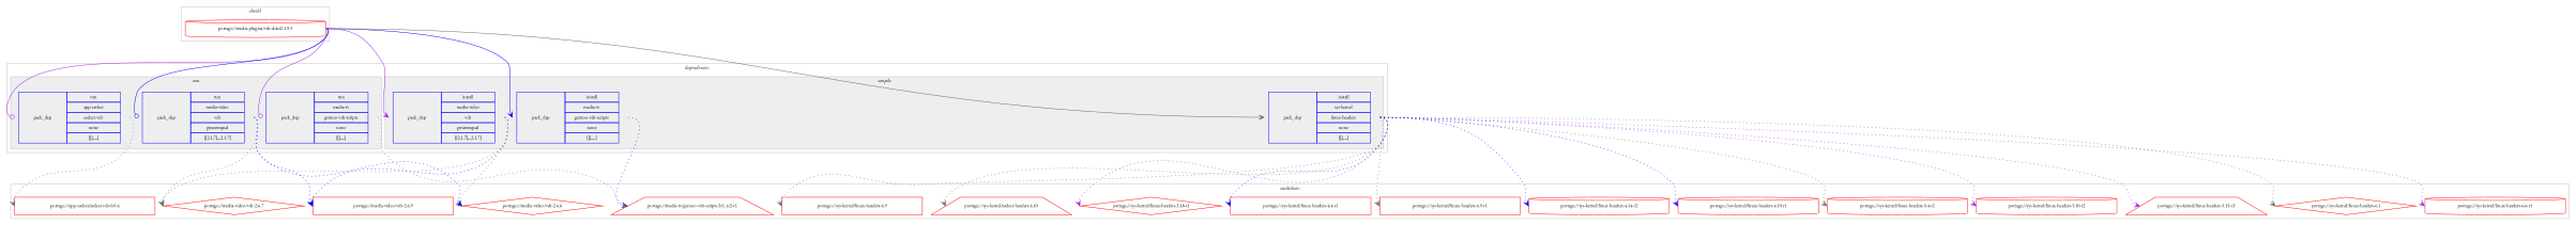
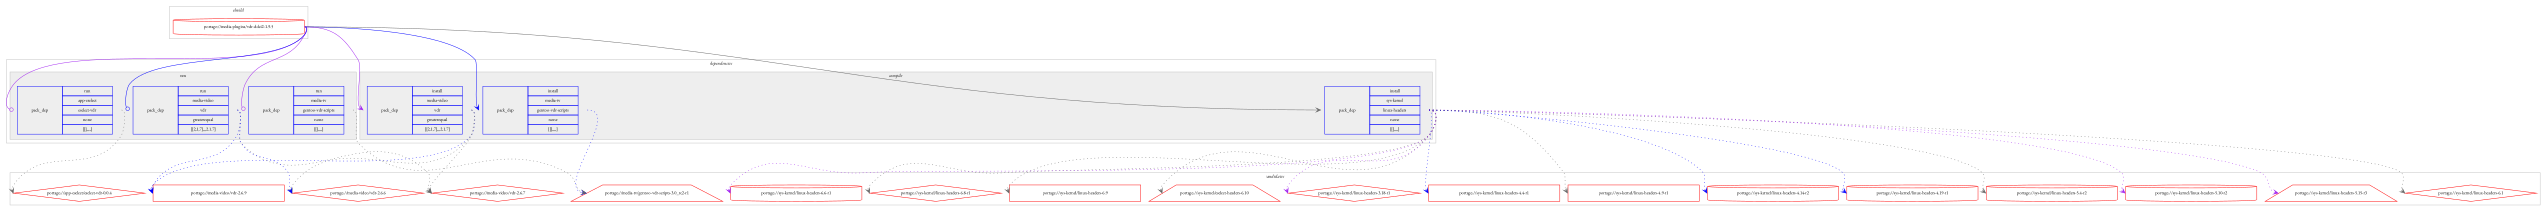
  digraph {
    compound=true
    concentrate=true
    fontname="EB Garamond"
    fontsize=10
    newrank=true
    rankdir=TB
    ranksep=1.5
    node [color=red fontname="EB Garamond" fontsize=10 shape=cylinder]
    edge [arrowhead=vee color=gray40 fontname="EB Garamond" headport=w style=dotted tailport=e weight=100]
    n1 [label="portage://media-plugins/vdr-ddci2-1.9.5" width=4]
    n2 [color=blue label=<<TABLE BORDER="0" CELLBORDER="1" CELLSPACING="0" CELLPADDING="4" WIDTH="220"><TR><TD ROWSPAN="6" CELLPADDING="30">pack_dep</TD></TR><TR><TD WIDTH="110">install</TD></TR><TR><TD>media-tv</TD></TR><TR><TD>gentoo-vdr-scripts</TD></TR><TR><TD>none</TD></TR><TR><TD>[[],,,,]</TD></TR></TABLE>> shape=none]
    n3 [color=blue label=<<TABLE BORDER="0" CELLBORDER="1" CELLSPACING="0" CELLPADDING="4" WIDTH="220"><TR><TD ROWSPAN="6" CELLPADDING="30">pack_dep</TD></TR><TR><TD WIDTH="110">install</TD></TR><TR><TD>media-video</TD></TR><TR><TD>vdr</TD></TR><TR><TD>greaterequal</TD></TR><TR><TD>[[2,1,7],,,2.1.7]</TD></TR></TABLE>> shape=none]
    n4 [color=blue label=<<TABLE BORDER="0" CELLBORDER="1" CELLSPACING="0" CELLPADDING="4" WIDTH="220"><TR><TD ROWSPAN="6" CELLPADDING="30">pack_dep</TD></TR><TR><TD WIDTH="110">install</TD></TR><TR><TD>sys-kernel</TD></TR><TR><TD>linux-headers</TD></TR><TR><TD>none</TD></TR><TR><TD>[[],,,,]</TD></TR></TABLE>> shape=none]
    n5 [color=blue label=<<TABLE BORDER="0" CELLBORDER="1" CELLSPACING="0" CELLPADDING="4" WIDTH="220"><TR><TD ROWSPAN="6" CELLPADDING="30">pack_dep</TD></TR><TR><TD WIDTH="110">run</TD></TR><TR><TD>app-eselect</TD></TR><TR><TD>eselect-vdr</TD></TR><TR><TD>none</TD></TR><TR><TD>[[],,,,]</TD></TR></TABLE>> shape=none]
    n6 [color=blue label=<<TABLE BORDER="0" CELLBORDER="1" CELLSPACING="0" CELLPADDING="4" WIDTH="220"><TR><TD ROWSPAN="6" CELLPADDING="30">pack_dep</TD></TR><TR><TD WIDTH="110">run</TD></TR><TR><TD>media-tv</TD></TR><TR><TD>gentoo-vdr-scripts</TD></TR><TR><TD>none</TD></TR><TR><TD>[[],,,,]</TD></TR></TABLE>> shape=none]
    n7 [color=blue label=<<TABLE BORDER="0" CELLBORDER="1" CELLSPACING="0" CELLPADDING="4" WIDTH="220"><TR><TD ROWSPAN="6" CELLPADDING="30">pack_dep</TD></TR><TR><TD WIDTH="110">run</TD></TR><TR><TD>media-video</TD></TR><TR><TD>vdr</TD></TR><TR><TD>greaterequal</TD></TR><TR><TD>[[2,1,7],,,2.1.7]</TD></TR></TABLE>> shape=none]
    n8 [label="portage://media-tv/gentoo-vdr-scripts-3.0_rc2-r1" shape=trapezium width=4]
    n9 [label="portage://media-video/vdr-2.6.9" shape=box width=4]
    n10 [label="portage://media-video/vdr-2.6.7" shape=diamond width=4]
    n11 [label="portage://media-video/vdr-2.6.6" shape=diamond width=4]
    n12 [label="portage://sys-kernel/eselect-headers-6.10" shape=trapezium width=4]
    n13 [label="portage://sys-kernel/linux-headers-6.9" shape=box width=4]
+   n14 [label="portage://sys-kernel/linux-headers-6.8-r1" shape=diamond width=4]
    n15 [label="portage://sys-kernel/linux-headers-6.6-r1" width=4]
    n16 [label="portage://sys-kernel/linux-headers-6.1" shape=diamond width=4]
    n17 [label="portage://sys-kernel/linux-headers-5.15-r3" shape=trapezium width=4]
    n18 [label="portage://sys-kernel/linux-headers-5.10-r2" width=4]
    n19 [label="portage://sys-kernel/linux-headers-5.4-r2" width=4]
    n20 [label="portage://sys-kernel/linux-headers-4.19-r1" width=4]
    n21 [label="portage://sys-kernel/linux-headers-4.14-r2" width=4]
    n22 [label="portage://sys-kernel/linux-headers-4.9-r1" shape=box width=4]
    n23 [label="portage://sys-kernel/linux-headers-4.4-r1" shape=box width=4]
    n24 [label="portage://sys-kernel/linux-headers-3.18-r1" shape=diamond width=4]
-   n25 [label="portage://app-eselect/eselect-vdr-0.0.4" shape=box width=4]
+   n25 [label="portage://app-eselect/eselect-vdr-0.0.4" shape=diamond width=4]
    subgraph cluster_1 {
      color=gray
      label=<<i>ebuild</i>>
      n1
    }
    subgraph cluster_2 {
      color=gray
      label=<<i>dependencies</i>>
      subgraph cluster_3 {
        color=gray
        fillcolor="#eeeeee"
        label=<<i>compile</i>>
        style=filled
        subgraph sub_4 {
          color=gray
          fillcolor="#eeeeee"
          label=<<i>compile</i>>
          style=filled
          n2
        }
        subgraph sub_5 {
          color=gray
          fillcolor="#eeeeee"
          label=<<i>compile</i>>
          style=filled
          n3
        }
        subgraph sub_6 {
          color=gray
          fillcolor="#eeeeee"
          label=<<i>compile</i>>
          style=filled
          n4
        }
      }
      subgraph cluster_7 {
        color=gray
        fillcolor="#eeeeee"
        label=<<i>compile and run</i>>
        style=filled
      }
      subgraph cluster_8 {
        color=gray
        fillcolor="#eeeeee"
        label=<<i>run</i>>
        style=filled
        subgraph sub_9 {
          color=gray
          fillcolor="#eeeeee"
          label=<<i>run</i>>
          style=filled
          n5
        }
        subgraph sub_10 {
          color=gray
          fillcolor="#eeeeee"
          label=<<i>run</i>>
          style=filled
          n6
        }
        subgraph sub_11 {
          color=gray
          fillcolor="#eeeeee"
          label=<<i>run</i>>
          style=filled
          n7
        }
      }
    }
    subgraph cluster_12 {
      color=gray
      label=<<i>candidates</i>>
      rank=same
      subgraph sub_13 {
        color=black
        label=<<i>candidates</i>>
        nodesep=1
        rank=same
        n8
      }
      subgraph sub_14 {
        color=black
        label=<<i>candidates</i>>
        nodesep=1
        rank=same
        n9
        n10
        n11
      }
      subgraph sub_15 {
        color=black
        label=<<i>candidates</i>>
        nodesep=1
        rank=same
        n12
        n13
+       n14
        n15
        n16
        n17
        n18
        n19
        n20
        n21
        n22
        n23
        n24
      }
      subgraph sub_16 {
        color=black
        label=<<i>candidates</i>>
        nodesep=1
        rank=same
        n25
      }
      subgraph sub_17 {
        color=black
        label=<<i>candidates</i>>
        nodesep=1
        rank=same
        n8
      }
      subgraph sub_18 {
        color=black
        label=<<i>candidates</i>>
        nodesep=1
        rank=same
        n9
        n10
        n11
      }
    }
    n1 -> n2 [color=blue style=solid weight=20]
    n1 -> n3 [color=purple style=solid weight=20]
    n1 -> n4 [style=solid weight=20]
    n1 -> n5 [arrowhead=odot color=purple style=solid weight=20]
    n1 -> n6 [arrowhead=odot color=purple style=solid weight=20]
    n1 -> n7 [arrowhead=odot color=blue style=solid weight=20]
    n2 -> n8 [color=blue]
    n3 -> n9 [color=blue]
    n3 -> n10
    n3 -> n11
    n4 -> n12
    n4 -> n13
+   n4 -> n14
    n4 -> n15 [color=purple]
    n4 -> n16
    n4 -> n17 [color=purple]
    n4 -> n18 [color=purple]
    n4 -> n19
    n4 -> n20 [color=blue]
    n4 -> n21 [color=blue]
    n4 -> n22
    n4 -> n23 [color=blue]
    n4 -> n24 [color=purple]
    n5 -> n25
    n6 -> n8
    n7 -> n9 [color=blue]
    n7 -> n10
    n7 -> n11 [color=blue]
  }
